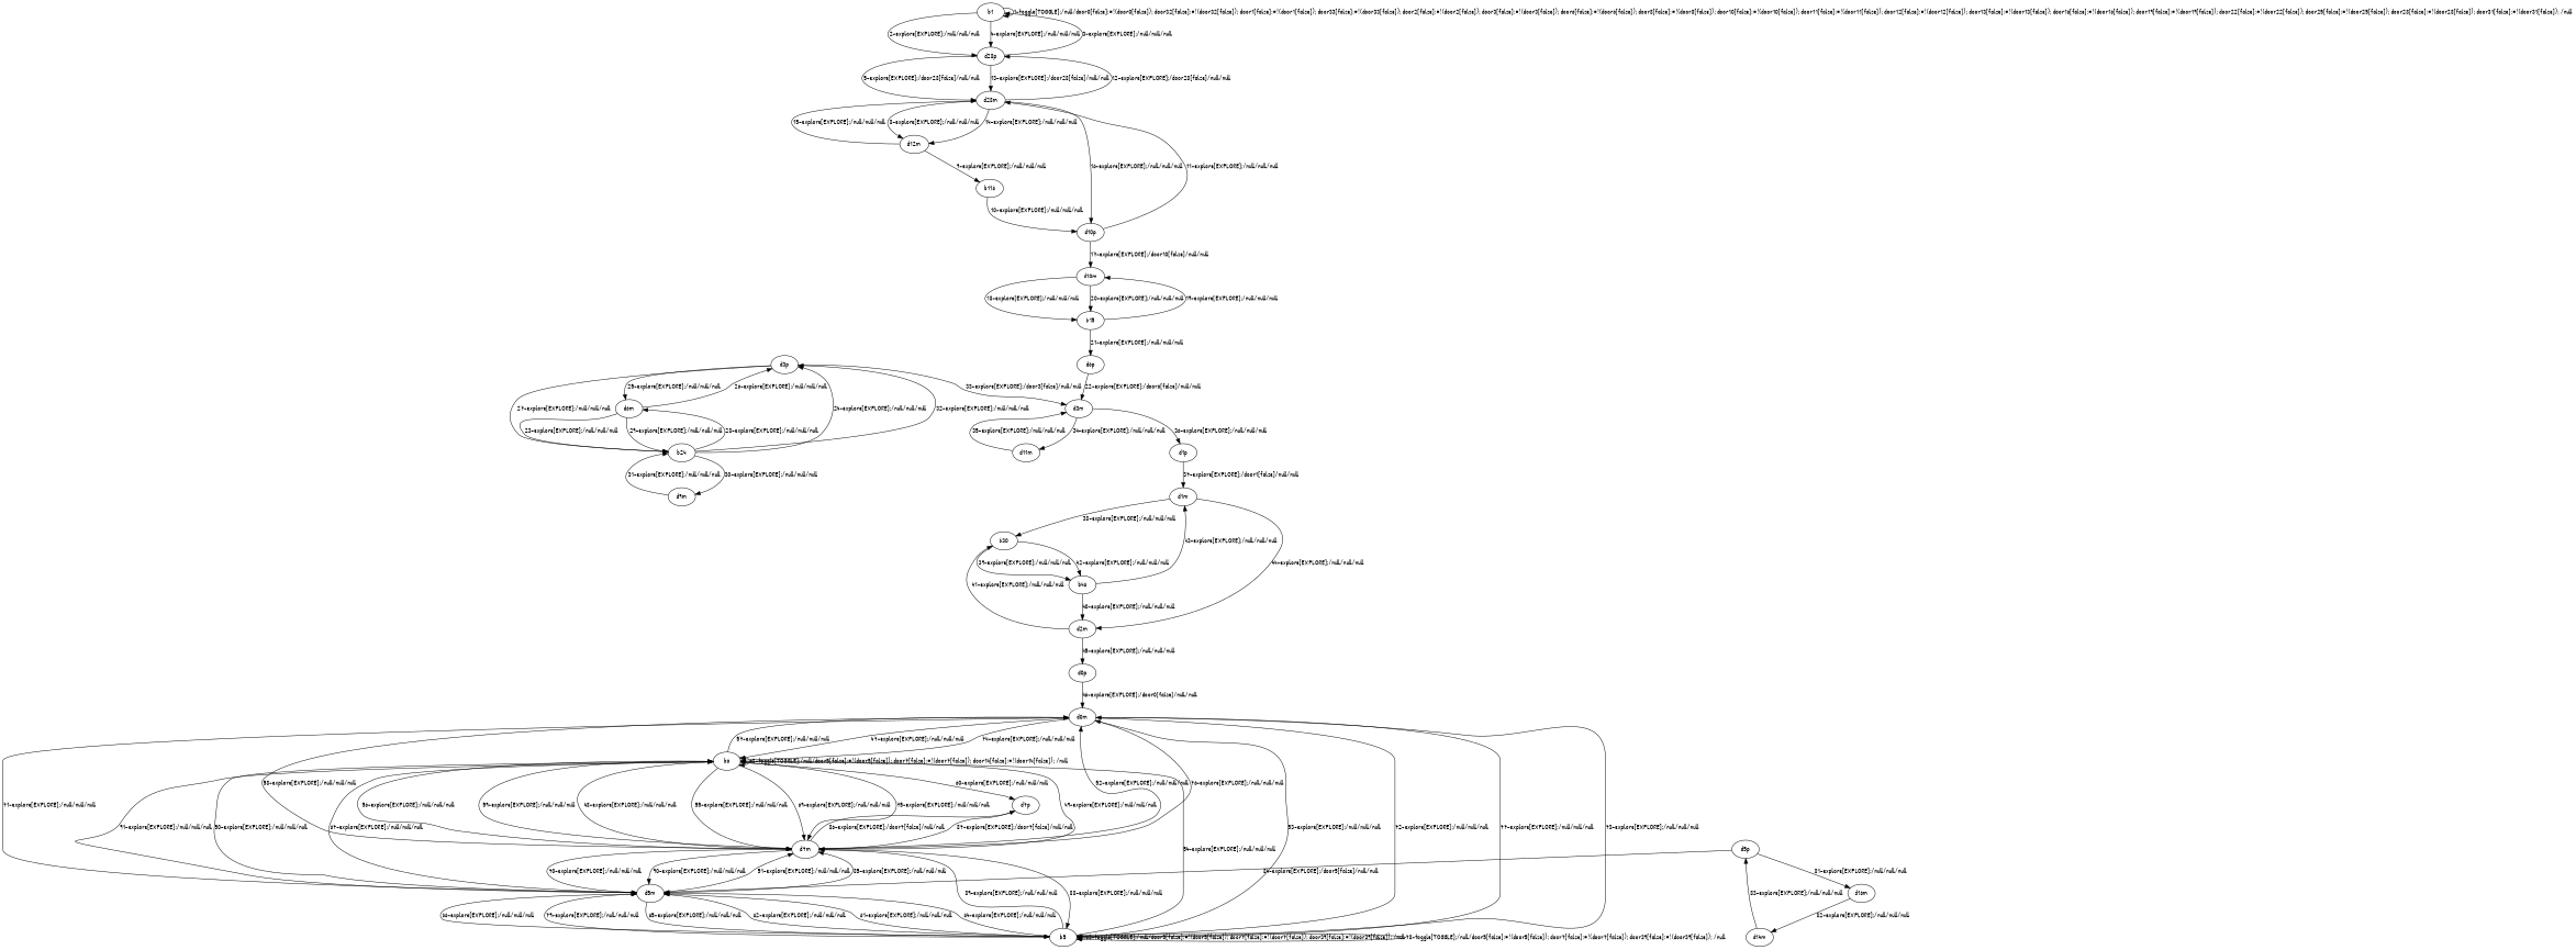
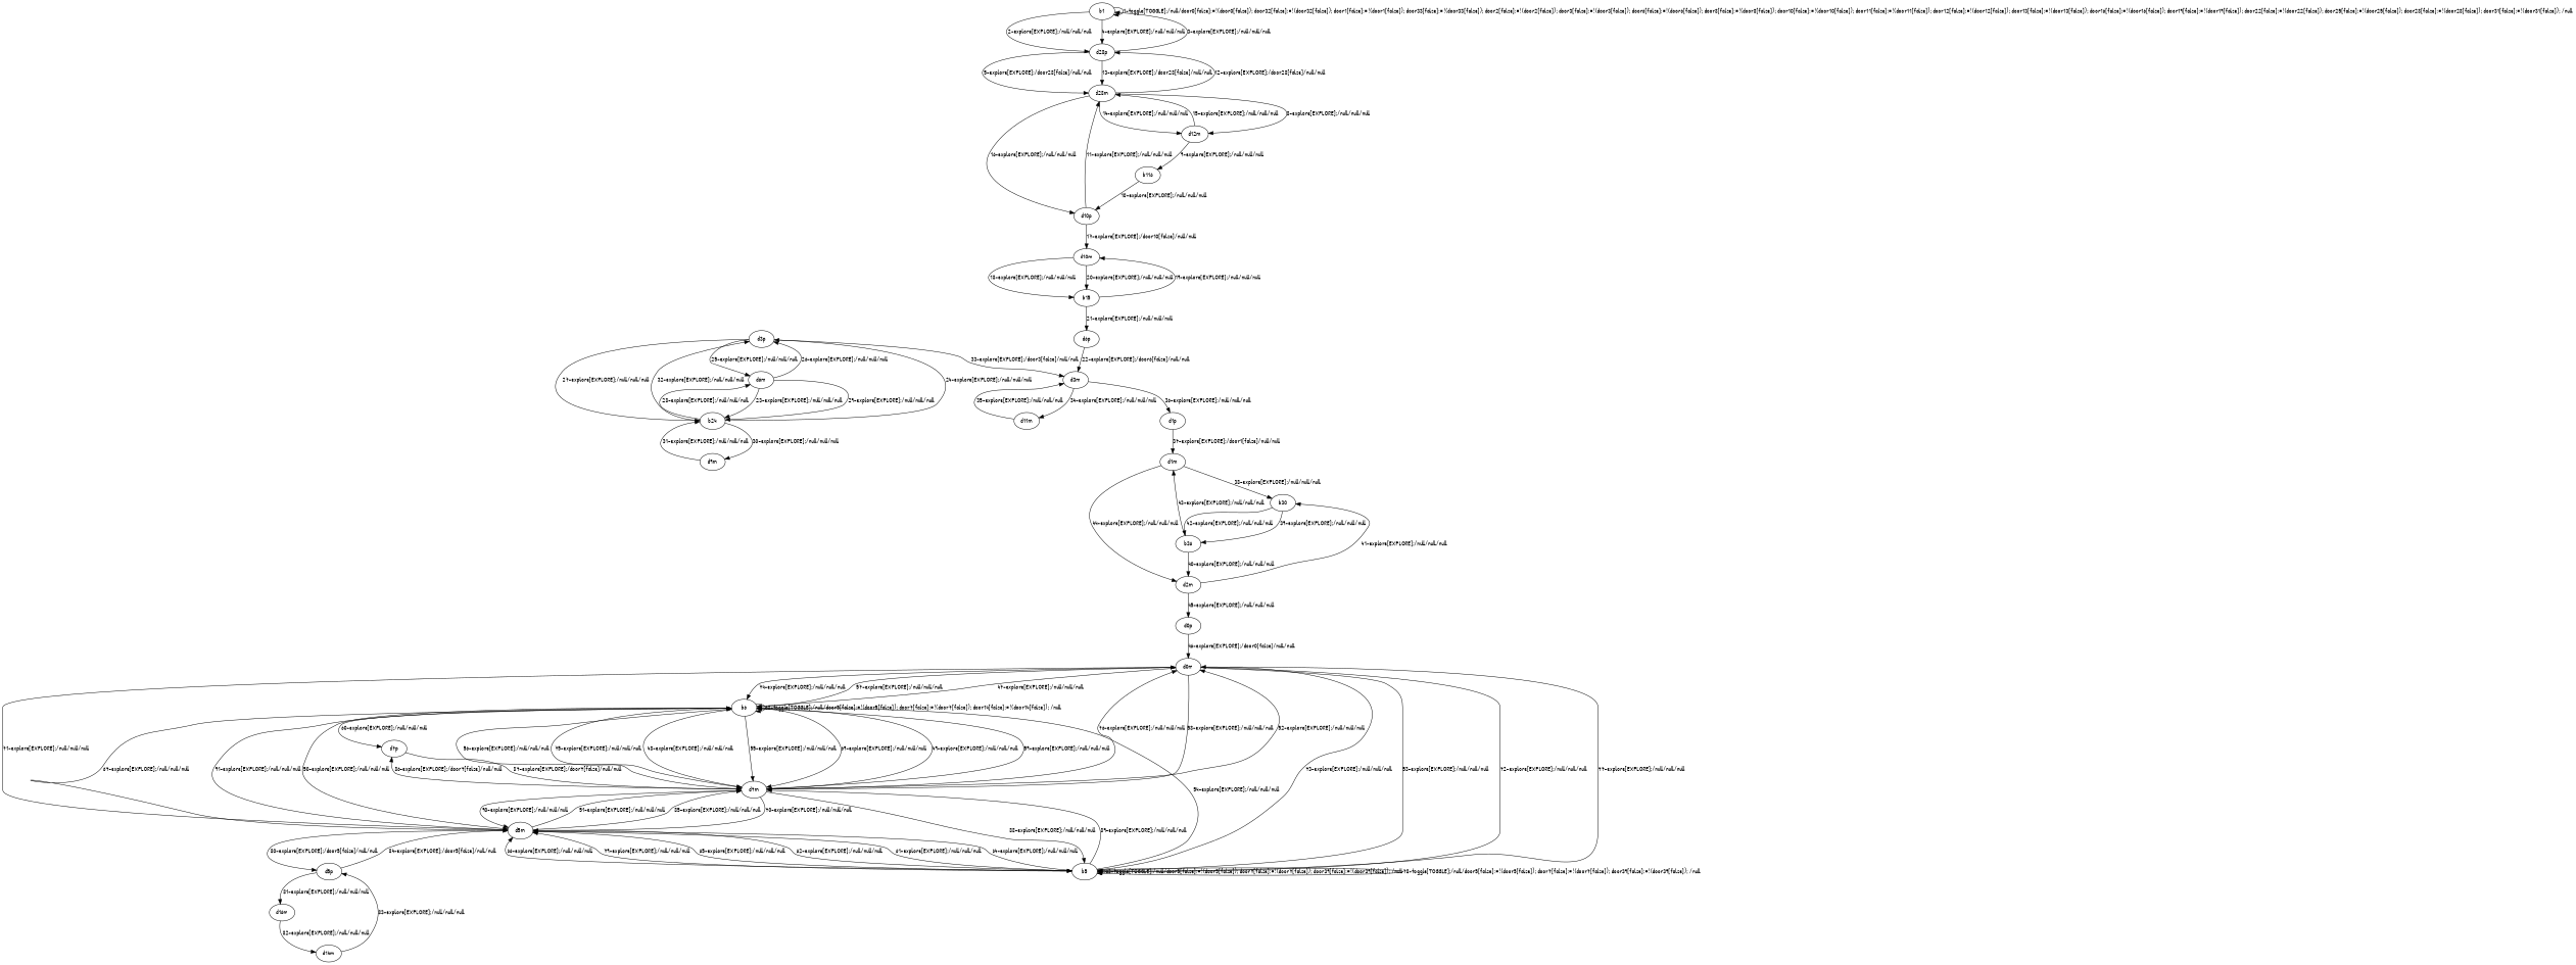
  digraph {
    fontname="Patrick Hand"
    node [fontname="Patrick Hand"]
    edge [fontname="Patrick Hand"]
    b1
    d28p
    d28m
    d12m
    d10p
    b116
    d10m
    b15
    d6p
    d3m
    d6m
    b24
    d3p
    d9m
    d11m
    d1p
    d1m
    n18 [label=b30]
    d2m
-   b36 [label=b46]
+   b36
    d0p
    d0m
    b6
    d7m
    b5
    d5m
    d7p
    d5p
    d16m
    d14m
    b1 -> b1 [label="1-toggle[TOGGLE];/null/door0[false]:=!(door0[false]); door32[false]:=!(door32[false]); door1[false]:=!(door1[false]); door33[false]:=!(door33[false]); door2[false]:=!(door2[false]); door3[false]:=!(door3[false]); door6[false]:=!(door6[false]); door8[false]:=!(door8[false]); door10[false]:=!(door10[false]); door11[false]:=!(door11[false]); door12[false]:=!(door12[false]); door13[false]:=!(door13[false]); door16[false]:=!(door16[false]); door19[false]:=!(door19[false]); door22[false]:=!(door22[false]); door25[false]:=!(door25[false]); door28[false]:=!(door28[false]); door31[false]:=!(door31[false]); /null"]
    b1 -> d28p [label="2-explore[EXPLORE];/null/null/null"]
    b1 -> d28p [label="4-explore[EXPLORE];/null/null/null"]
    d28p -> b1 [label="3-explore[EXPLORE];/null/null/null"]
    d28p -> d28m [label="5-explore[EXPLORE];/door28[false]/null/null"]
    d28p -> d28m [label="13-explore[EXPLORE];/door28[false]/null/null"]
    d28m -> d28p [label="12-explore[EXPLORE];/door28[false]/null/null"]
    d28m -> d12m [label="8-explore[EXPLORE];/null/null/null"]
    d28m -> d12m [label="14-explore[EXPLORE];/null/null/null"]
    d28m -> d10p [label="16-explore[EXPLORE];/null/null/null"]
    d12m -> d28m [label="15-explore[EXPLORE];/null/null/null"]
    d12m -> b116 [label="9-explore[EXPLORE];/null/null/null"]
    d10p -> d28m [label="11-explore[EXPLORE];/null/null/null"]
    d10p -> d10m [label="17-explore[EXPLORE];/door10[false]/null/null"]
    b116 -> d10p [label="10-explore[EXPLORE];/null/null/null"]
    d10m -> b15 [label="18-explore[EXPLORE];/null/null/null"]
    d10m -> b15 [label="20-explore[EXPLORE];/null/null/null"]
    b15 -> d10m [label="19-explore[EXPLORE];/null/null/null"]
    b15 -> d6p [label="21-explore[EXPLORE];/null/null/null"]
    d6p -> d3m [label="22-explore[EXPLORE];/door6[false]/null/null"]
    d3m -> d11m [label="34-explore[EXPLORE];/null/null/null"]
    d3m -> d1p [label="36-explore[EXPLORE];/null/null/null"]
    d6m -> b24 [label="23-explore[EXPLORE];/null/null/null"]
    d6m -> b24 [label="29-explore[EXPLORE];/null/null/null"]
    d6m -> d3p [label="26-explore[EXPLORE];/null/null/null"]
    b24 -> d6m [label="28-explore[EXPLORE];/null/null/null"]
    b24 -> d3p [label="24-explore[EXPLORE];/null/null/null"]
    b24 -> d3p [label="32-explore[EXPLORE];/null/null/null"]
    b24 -> d9m [label="30-explore[EXPLORE];/null/null/null"]
    d3p -> d3m [label="33-explore[EXPLORE];/door3[false]/null/null"]
    d3p -> d6m [label="25-explore[EXPLORE];/null/null/null"]
    d3p -> b24 [label="27-explore[EXPLORE];/null/null/null"]
    d9m -> b24 [label="31-explore[EXPLORE];/null/null/null"]
    d11m -> d3m [label="35-explore[EXPLORE];/null/null/null"]
    d1p -> d1m [label="37-explore[EXPLORE];/door1[false]/null/null"]
    d1m -> n18 [label="38-explore[EXPLORE];/null/null/null"]
    d1m -> d2m [label="44-explore[EXPLORE];/null/null/null"]
    n18 -> b36 [label="39-explore[EXPLORE];/null/null/null"]
    n18 -> b36 [label="42-explore[EXPLORE];/null/null/null"]
    d2m -> n18 [label="41-explore[EXPLORE];/null/null/null"]
    d2m -> d0p [label="45-explore[EXPLORE];/null/null/null"]
    b36 -> d1m [label="43-explore[EXPLORE];/null/null/null"]
    b36 -> d2m [label="40-explore[EXPLORE];/null/null/null"]
    d0p -> d0m [label="46-explore[EXPLORE];/door0[false]/null/null"]
    d0m -> b6 [label="47-explore[EXPLORE];/null/null/null"]
    d0m -> b6 [label="74-explore[EXPLORE];/null/null/null"]
    d0m -> d7m [label="58-explore[EXPLORE];/null/null/null"]
    d0m -> b5 [label="53-explore[EXPLORE];/null/null/null"]
    d0m -> b5 [label="72-explore[EXPLORE];/null/null/null"]
    d0m -> b5 [label="77-explore[EXPLORE];/null/null/null"]
    b6 -> d0m [label="57-explore[EXPLORE];/null/null/null"]
    b6 -> b6 [label="68-toggle[TOGGLE];/null/door5[false]:=!(door5[false]); door7[false]:=!(door7[false]); door14[false]:=!(door14[false]); /null"]
    b6 -> d7m [label="48-explore[EXPLORE];/null/null/null"]
    b6 -> d7m [label="55-explore[EXPLORE];/null/null/null"]
    b6 -> d7m [label="69-explore[EXPLORE];/null/null/null"]
    b6 -> d7m [label="75-explore[EXPLORE];/null/null/null"]
    b6 -> d5m [label="50-explore[EXPLORE];/null/null/null"]
    b6 -> d7p [label="60-explore[EXPLORE];/null/null/null"]
    d7m -> d0m [label="52-explore[EXPLORE];/null/null/null"]
    d7m -> d0m [label="76-explore[EXPLORE];/null/null/null"]
    d7m -> b6 [label="49-explore[EXPLORE];/null/null/null"]
    d7m -> b6 [label="56-explore[EXPLORE];/null/null/null"]
    d7m -> b6 [label="59-explore[EXPLORE];/null/null/null"]
    d7m -> b5 [label="88-explore[EXPLORE];/null/null/null"]
    d7m -> d5m [label="70-explore[EXPLORE];/null/null/null"]
    d7m -> d5m [label="90-explore[EXPLORE];/null/null/null"]
    d7m -> d7p [label="86-explore[EXPLORE];/door7[false]/null/null"]
    b5 -> d0m [label="73-explore[EXPLORE];/null/null/null"]
    b5 -> b6 [label="54-explore[EXPLORE];/null/null/null"]
    b5 -> d7m [label="89-explore[EXPLORE];/null/null/null"]
    b5 -> b5 [label="63-toggle[TOGGLE];/null/door5[false]:=!(door5[false]); door7[false]:=!(door7[false]); door39[false]:=!(door39[false]); /null"]
    b5 -> b5 [label="78-toggle[TOGGLE];/null/door5[false]:=!(door5[false]); door7[false]:=!(door7[false]); door39[false]:=!(door39[false]); /null"]
    b5 -> d5m [label="61-explore[EXPLORE];/null/null/null"]
    b5 -> d5m [label="64-explore[EXPLORE];/null/null/null"]
    b5 -> d5m [label="66-explore[EXPLORE];/null/null/null"]
    b5 -> d5m [label="79-explore[EXPLORE];/null/null/null"]
    d5m -> d0m [label="71-explore[EXPLORE];/null/null/null"]
    d5m -> b6 [label="67-explore[EXPLORE];/null/null/null"]
    d5m -> b6 [label="91-explore[EXPLORE];/null/null/null"]
    d5m -> d7m [label="51-explore[EXPLORE];/null/null/null"]
    d5m -> d7m [label="85-explore[EXPLORE];/null/null/null"]
    d5m -> b5 [label="62-explore[EXPLORE];/null/null/null"]
    d5m -> b5 [label="65-explore[EXPLORE];/null/null/null"]
+   d5m -> d5p [label="80-explore[EXPLORE];/door5[false]/null/null"]
    d7p -> d7m [label="87-explore[EXPLORE];/door7[false]/null/null"]
    d5p -> d5m [label="84-explore[EXPLORE];/door5[false]/null/null"]
    d5p -> d16m [label="81-explore[EXPLORE];/null/null/null"]
    d16m -> d14m [label="82-explore[EXPLORE];/null/null/null"]
    d14m -> d5p [label="83-explore[EXPLORE];/null/null/null"]
  }
